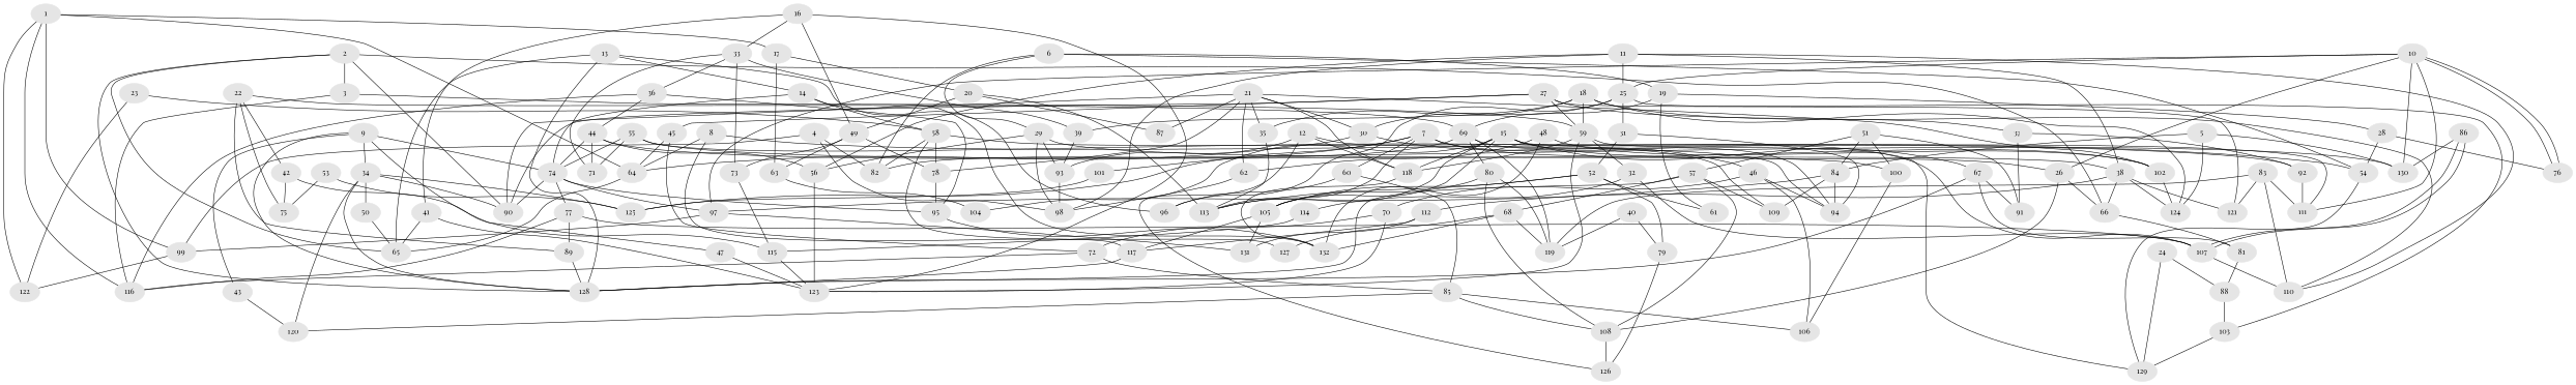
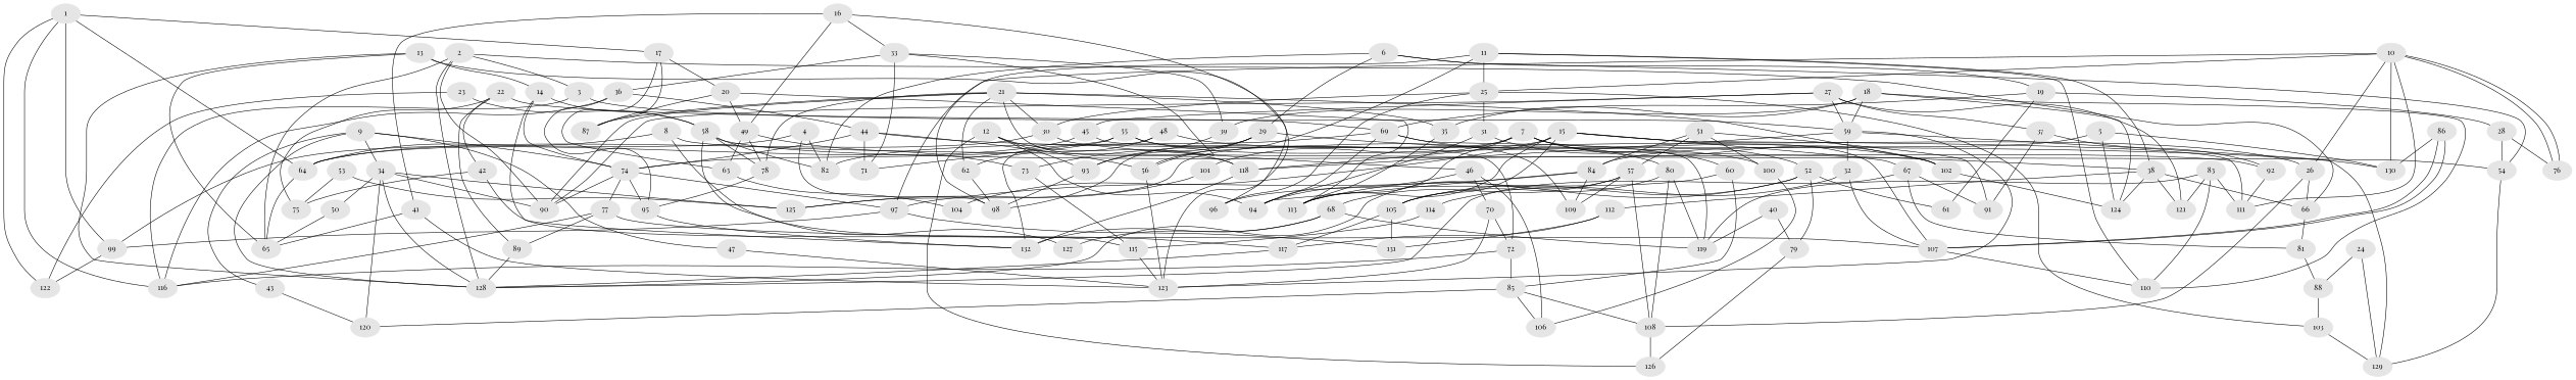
  graph {
    fontname="Playfair Display"
    node [color=gray90 fontname="Playfair Display" style=filled]
    edge [fontname="Playfair Display"]
    1
    17
    64
    99
    116
    122
    20
    63
    87
    65
    2
    3
    66
    90
    128
    59
    81
    118
    123
    129
    32
    4
    82
    98
    5
    84
    124
    130
    97
    94
    109
    6
    19
    29
    54
    28
    61
    69
    38
    56
    93
    7
    60
    101
    102
    107
    113
    125
    96
    85
    110
    8
    117
    9
    34
    43
    47
    74
    50
    120
    95
    77
    10
    25
    26
    76
    111
    30
    31
    103
    108
    131
    11
    121
    112
    12
    126
    132
    13
    14
    58
    78
    92
    127
    15
    67
    104
    105
    91
    16
    33
    41
    49
    39
    36
    71
    73
    18
    35
    119
    80
    21
    62
    46
    22
    42
    75
    89
    115
    23
    24
    88
    52
    27
    37
    45
    72
    70
    106
    79
    114
    44
    40
    48
    51
    57
    100
    68
    53
    55
    83
    86
    1 -- 17
    1 -- 64
    1 -- 99
    1 -- 116
    1 -- 122
    17 -- 20
    17 -- 63
+   17 -- 87
    64 -- 65
    99 -- 122
    20 -- 87
    20 -- 113
    20 -- 49
    63 -- 104
    2 -- 65
    2 -- 3
    2 -- 66
    2 -- 90
    2 -- 128
    3 -- 116
    3 -- 59
    66 -- 81
    59 -- 118
    59 -- 123
    59 -- 129
    59 -- 32
    81 -- 88
    118 -- 132
    32 -- 107
    32 -- 114
    4 -- 99
    4 -- 82
    4 -- 98
    5 -- 84
    5 -- 124
    5 -- 130
    84 -- 97
    84 -- 94
    84 -- 109
    97 -- 99
    97 -- 131
    6 -- 82
    6 -- 19
    6 -- 29
    6 -- 54
    19 -- 28
    19 -- 61
    19 -- 69
    29 -- 98
    29 -- 38
    29 -- 56
    29 -- 93
    54 -- 129
    28 -- 54
    28 -- 76
    69 -- 82
    69 -- 94
    69 -- 119
    69 -- 80
    38 -- 66
    38 -- 124
    38 -- 121
    38 -- 112
    56 -- 123
    93 -- 98
    7 -- 60
    7 -- 101
    7 -- 102
    7 -- 107
    7 -- 113
    7 -- 125
    60 -- 96
    60 -- 85
    101 -- 125
    102 -- 124
    107 -- 110
    85 -- 120
    85 -- 108
    85 -- 106
    8 -- 64
    8 -- 54
    8 -- 117
    117 -- 128
    9 -- 128
    9 -- 34
    9 -- 43
    9 -- 47
    9 -- 74
    34 -- 90
    34 -- 128
    34 -- 125
    34 -- 50
    34 -- 120
    43 -- 120
    47 -- 123
    74 -- 90
    74 -- 97
    74 -- 95
    74 -- 77
    50 -- 65
    95 -- 132
    77 -- 116
    77 -- 107
    77 -- 89
    10 -- 130
    10 -- 97
    10 -- 25
    10 -- 26
    10 -- 76
    10 -- 76
    10 -- 111
    25 -- 96
    25 -- 30
    25 -- 31
    25 -- 103
    26 -- 66
    26 -- 108
    30 -- 64
    30 -- 46
    31 -- 94
    31 -- 52
    103 -- 129
    108 -- 126
    11 -- 98
    11 -- 38
    11 -- 56
    11 -- 110
    11 -- 25
    112 -- 117
    112 -- 131
    12 -- 118
    12 -- 94
    12 -- 93
    12 -- 126
    13 -- 65
    13 -- 128
    13 -- 96
    13 -- 14
    14 -- 74
    14 -- 132
    14 -- 58
    58 -- 82
    58 -- 78
    58 -- 92
    58 -- 127
    78 -- 95
    92 -- 111
    15 -- 118
    15 -- 113
    15 -- 26
    15 -- 111
    15 -- 67
    15 -- 104
    15 -- 105
    67 -- 128
    67 -- 81
    67 -- 91
    105 -- 117
    105 -- 131
    16 -- 123
    16 -- 33
    16 -- 41
    16 -- 49
    33 -- 39
    33 -- 36
    33 -- 71
    33 -- 73
    41 -- 65
    41 -- 123
    49 -- 63
    49 -- 78
    49 -- 73
    39 -- 93
    36 -- 116
    36 -- 95
    36 -- 44
    73 -- 115
    18 -- 59
    18 -- 124
    18 -- 110
    18 -- 39
    18 -- 35
    35 -- 113
    80 -- 108
    80 -- 105
    80 -- 119
    21 -- 87
    21 -- 90
    21 -- 118
    21 -- 102
    21 -- 30
    21 -- 78
    21 -- 35
    21 -- 62
    62 -- 98
    46 -- 94
    46 -- 70
    46 -- 106
    22 -- 69
    22 -- 42
    22 -- 75
    22 -- 89
    42 -- 75
    42 -- 115
    89 -- 128
    115 -- 123
    23 -- 122
    23 -- 58
    24 -- 129
    24 -- 88
    88 -- 103
    52 -- 61
    52 -- 113
    52 -- 105
    52 -- 79
    27 -- 90
    27 -- 59
    27 -- 121
    27 -- 37
    27 -- 45
    37 -- 92
    37 -- 91
    45 -- 64
    45 -- 72
    72 -- 116
    72 -- 85
    70 -- 123
    70 -- 72
    79 -- 126
    114 -- 115
    44 -- 130
    44 -- 56
    44 -- 74
    44 -- 71
    40 -- 119
    40 -- 79
    48 -- 102
    48 -- 132
    48 -- 62
    51 -- 84
    51 -- 91
    51 -- 57
    51 -- 100
    57 -- 128
    57 -- 109
    57 -- 108
    57 -- 68
    100 -- 106
    68 -- 132
    68 -- 127
    68 -- 119
    53 -- 125
    53 -- 75
    55 -- 109
    55 -- 74
    55 -- 71
    55 -- 100
    83 -- 110
    83 -- 111
    83 -- 121
    83 -- 119
    86 -- 130
    86 -- 107
    86 -- 107
  }
